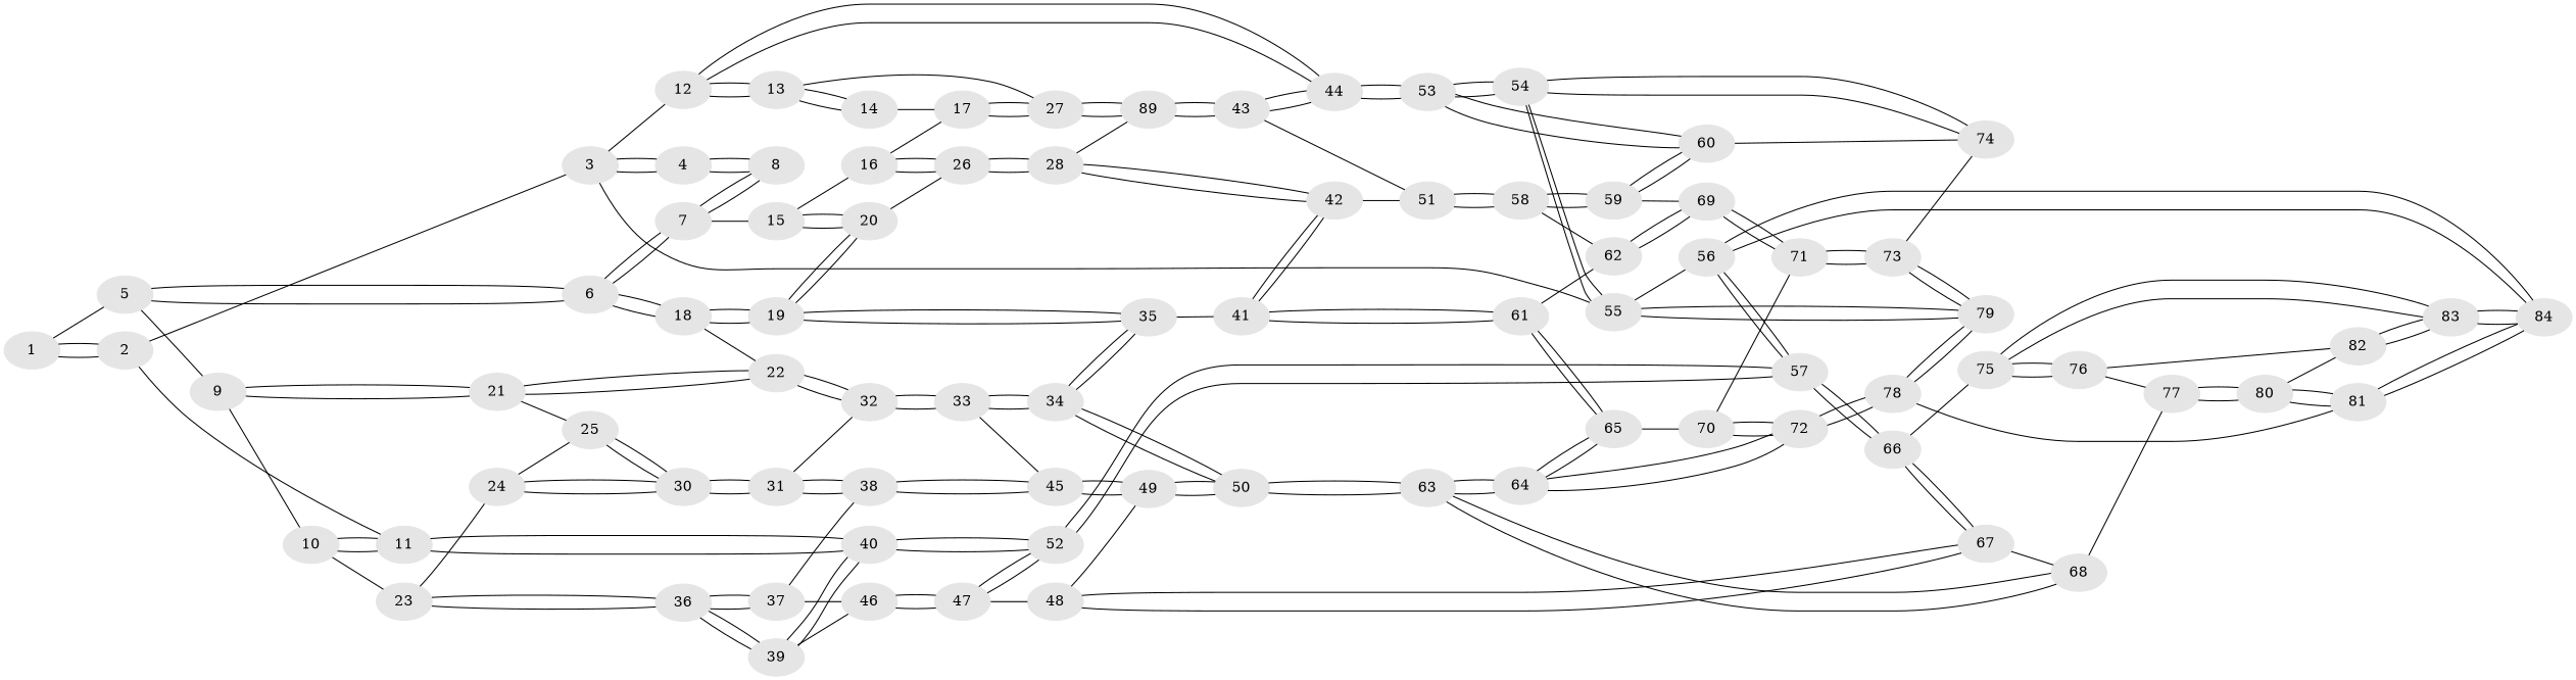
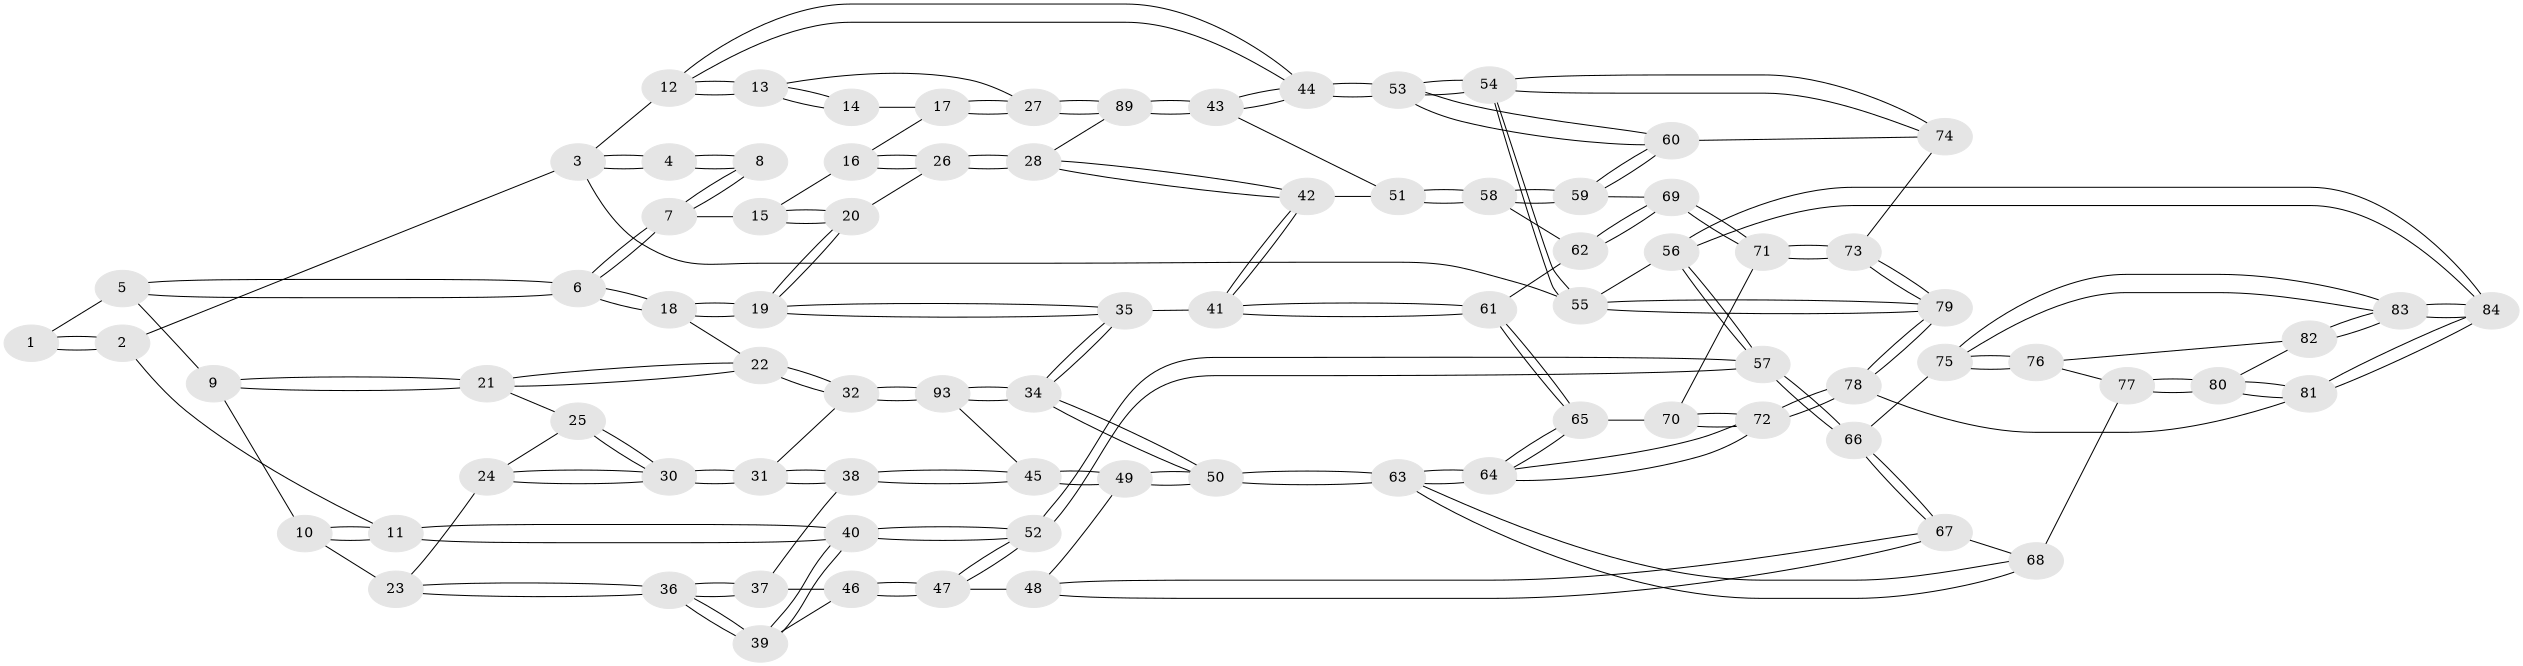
  graph {
    rankdir=LR
    node [color=gray90 style=filled]
    1
    2
    5
    3
    11
    6
    9
    4
    12
    55
    40
    56
    57
    84
    8
    13
    44
    79
    7
    18
    10
    21
    15
    19
    22
    16
    20
    23
    25
    24
    36
    52
    14
    27
    53
    17
    n37 [label=89]
    26
    28
    35
    32
    41
    30
-   33
+   33 [label=93]
    37
    39
    31
    42
    43
    51
    38
    45
    34
    50
    49
    63
    61
    46
    47
    62
    65
    58
    54
    60
    48
    67
    68
    64
    59
    66
    74
    75
    69
    71
    70
    72
    77
    78
    76
    83
    80
    73
    81
    82
    1 -- 2
    1 -- 2
    1 -- 5
    2 -- 3
    2 -- 11
    5 -- 6
    5 -- 6
    5 -- 9
    3 -- 4
    3 -- 4
    3 -- 12
    3 -- 55
    11 -- 40
    11 -- 40
    6 -- 7
    6 -- 7
    6 -- 18
    6 -- 18
    9 -- 10
    9 -- 21
    9 -- 21
    4 -- 8
    4 -- 8
    12 -- 13
    12 -- 13
    12 -- 44
    12 -- 44
    55 -- 56
    55 -- 79
    55 -- 79
    40 -- 52
    40 -- 52
    56 -- 57
    56 -- 57
    56 -- 84
    56 -- 84
    57 -- 66
    57 -- 66
    13 -- 14
    13 -- 14
    13 -- 27
    44 -- 53
    44 -- 53
    7 -- 8
    7 -- 8
    7 -- 15
    18 -- 19
    18 -- 19
    18 -- 22
    10 -- 11
    10 -- 11
    10 -- 23
    21 -- 22
    21 -- 22
    21 -- 25
    15 -- 16
    15 -- 20
    15 -- 20
    19 -- 20
    19 -- 20
    19 -- 35
    19 -- 35
    22 -- 32
    22 -- 32
    16 -- 17
    16 -- 26
    16 -- 26
    20 -- 26
    23 -- 24
    23 -- 36
    23 -- 36
    25 -- 30
    25 -- 30
    24 -- 25
    24 -- 30
    24 -- 30
    36 -- 37
    36 -- 37
    36 -- 39
    36 -- 39
    52 -- 57
    52 -- 57
    14 -- 17
    27 -- n37
    27 -- n37
    53 -- 54
    53 -- 54
    53 -- 60
    53 -- 60
    17 -- 27
    17 -- 27
    n37 -- 43
    n37 -- 43
    26 -- 28
    26 -- 28
    28 -- n37
    28 -- 42
    28 -- 42
    35 -- 41
    32 -- 33
    32 -- 33
    41 -- 42
    41 -- 42
    41 -- 61
    41 -- 61
    30 -- 31
    30 -- 31
    33 -- 45
    33 -- 34
    33 -- 34
    37 -- 38
    37 -- 46
    39 -- 40
    39 -- 40
    39 -- 46
    31 -- 32
    31 -- 38
    31 -- 38
    42 -- 51
    43 -- 44
    43 -- 44
    43 -- 51
    51 -- 58
    51 -- 58
    38 -- 45
    38 -- 45
    45 -- 49
    45 -- 49
    34 -- 35
    34 -- 35
    34 -- 50
    34 -- 50
    50 -- 63
    50 -- 63
    49 -- 50
    49 -- 50
    63 -- 68
    63 -- 68
    63 -- 64
    63 -- 64
    61 -- 62
    61 -- 65
    61 -- 65
    46 -- 47
    46 -- 47
    47 -- 52
    47 -- 52
    47 -- 48
    62 -- 69
    62 -- 69
    65 -- 70
    58 -- 62
    58 -- 59
    58 -- 59
    54 -- 55
    54 -- 55
    54 -- 74
    54 -- 74
    60 -- 74
    48 -- 49
    48 -- 67
    48 -- 67
    67 -- 68
    68 -- 77
    64 -- 65
    64 -- 65
    64 -- 72
    64 -- 72
    59 -- 60
    59 -- 60
    59 -- 69
    66 -- 67
    66 -- 67
    66 -- 75
    75 -- 76
    75 -- 76
    75 -- 83
    75 -- 83
    69 -- 71
    69 -- 71
    71 -- 73
    71 -- 73
    70 -- 71
    70 -- 72
    70 -- 72
    72 -- 78
    72 -- 78
    77 -- 80
    77 -- 80
    78 -- 79
    78 -- 79
    78 -- 81
    76 -- 77
    76 -- 82
    83 -- 84
    83 -- 84
    80 -- 81
    80 -- 81
    80 -- 82
    73 -- 79
    73 -- 79
    73 -- 74
    81 -- 84
    81 -- 84
    82 -- 83
    82 -- 83
  }
